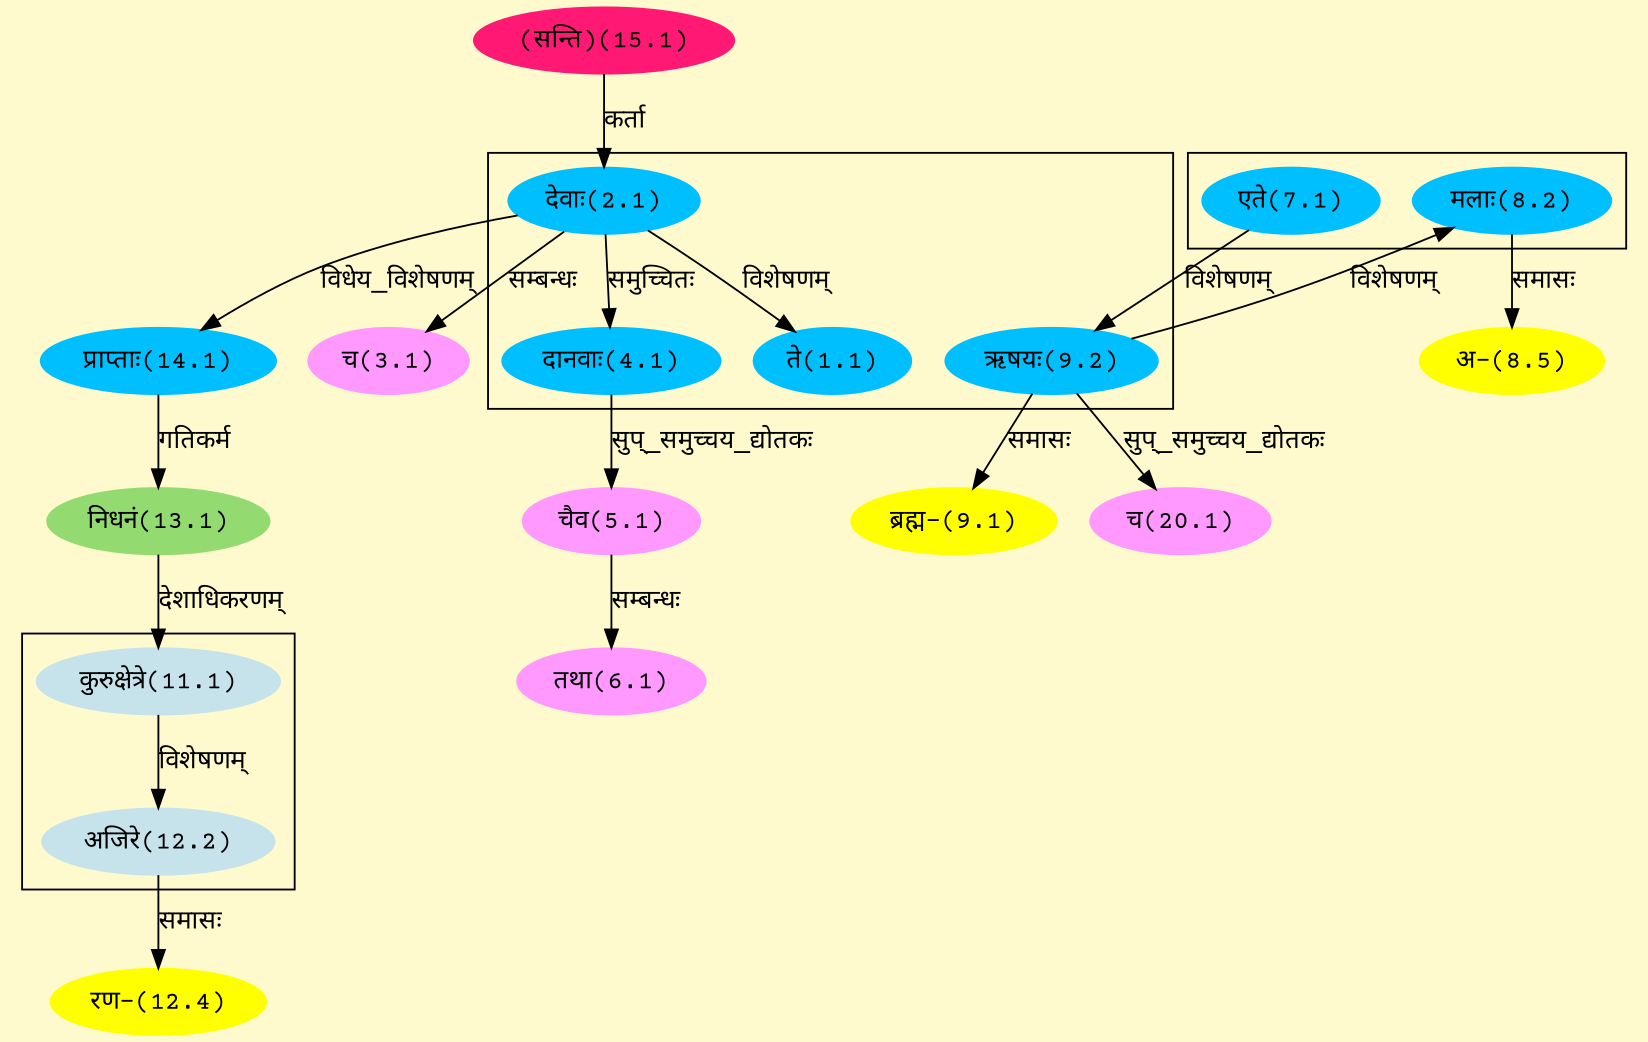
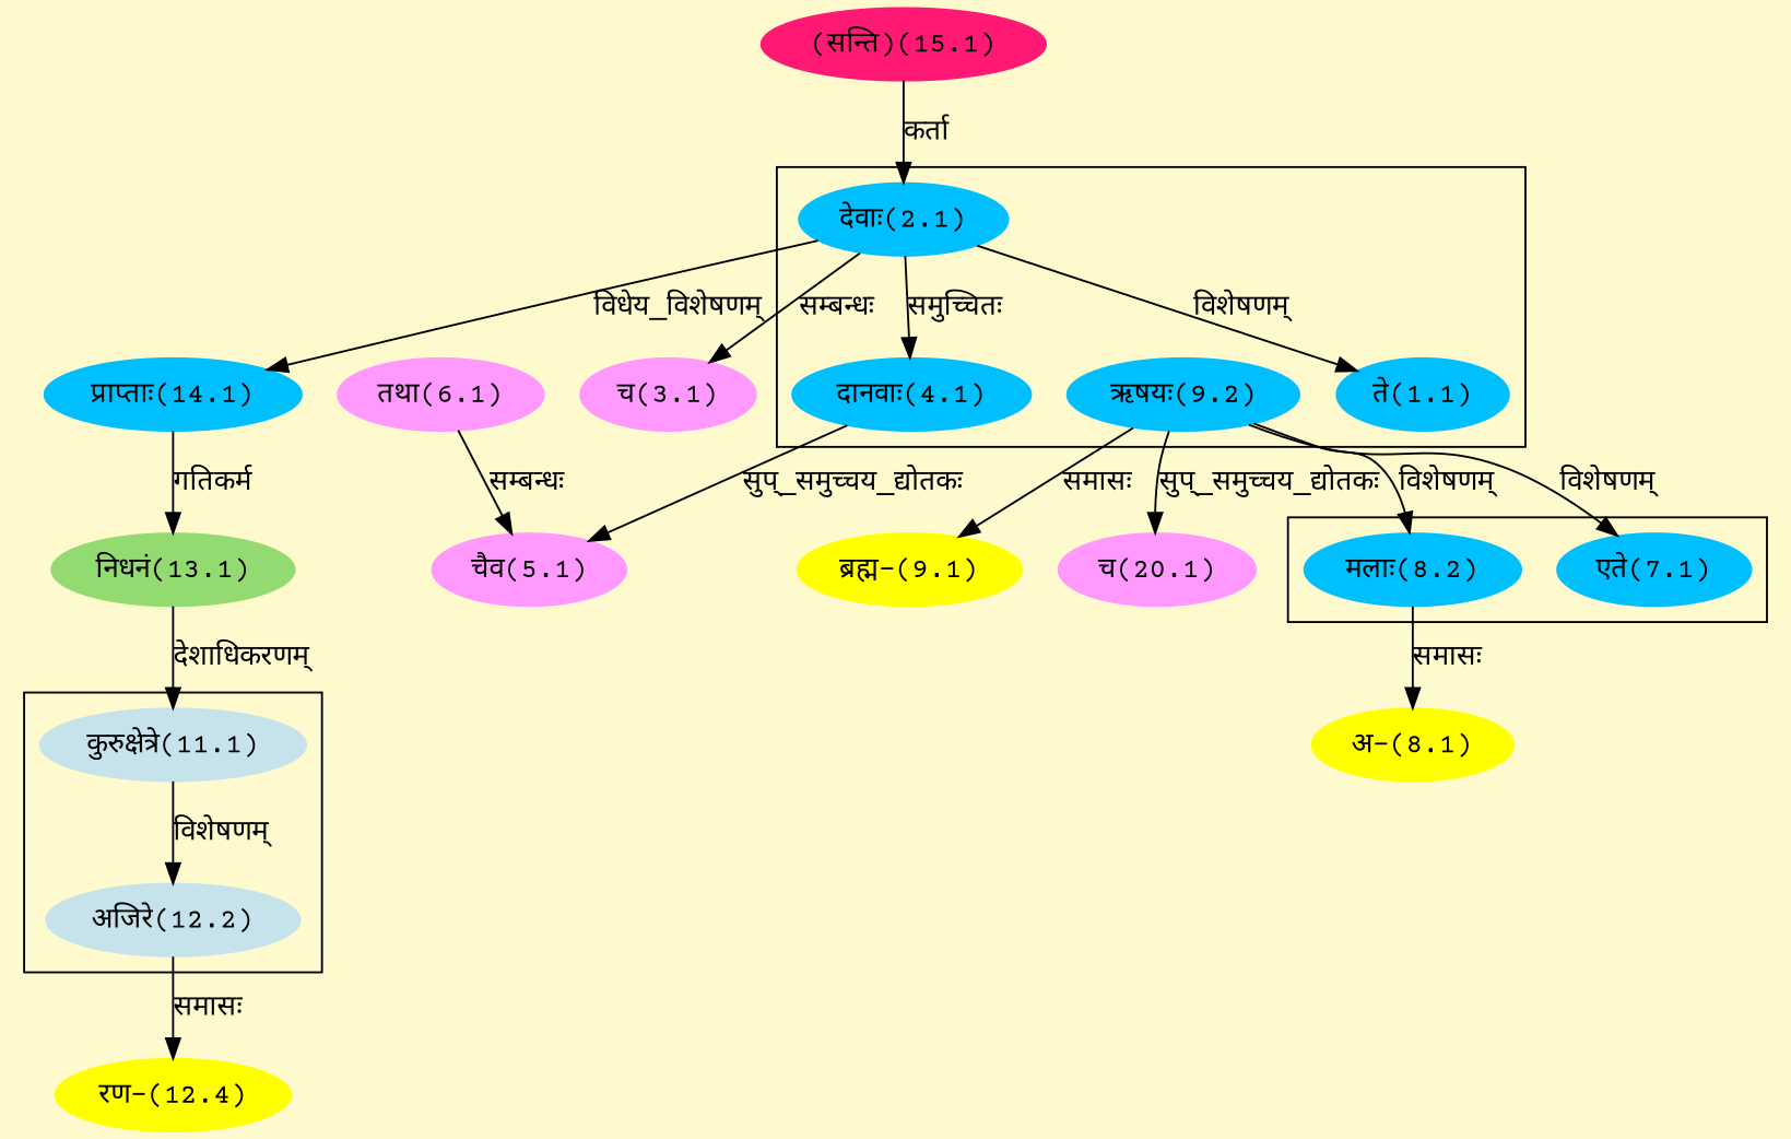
  digraph {
    bgcolor=lemonchiffon1
    compound=true
    fontname="Courier Prime"
    rankdir=BT
    node [color="#00BFFF" fontname="Courier Prime" style=filled]
    edge [dir=back fontname="Courier Prime"]
    n1 [label="ते(1.1)"]
    n2 [label="देवाः(2.1)"]
    n3 [label="दानवाः(4.1)"]
    n4 [label="ऋषयः(9.2)"]
    n5 [label="एते(7.1)"]
    n6 [label="मलाः(8.2)"]
    n7 [color="#C6E2EB" label="अजिरे(12.2)"]
    n8 [color="#C6E2EB" label="कुरुक्षेत्रे(11.1)"]
    n9 [color="#FF1975" label="(सन्ति)(15.1)"]
    n10 [color="#93DB70" label="निधनं(13.1)"]
    n11 [label="प्राप्ताः(14.1)"]
    n12 [color="#FF99FF" label="च(3.1)"]
    n13 [color="#FF99FF" label="चैव(5.1)"]
    n14 [color="#FF99FF" label="तथा(6.1)"]
-   n15 [color="#FFFF00" label="अ-(8.5)"]
+   n15 [color="#FFFF00" label="अ-(8.1)"]
    n16 [color="#FFFF00" label="ब्रह्म-(9.1)"]
    n17 [color="#FF99FF" label="च(20.1)"]
    n18 [color="#FFFF00" label="रण-(12.4)"]
    subgraph cluster_1 {
      n1
      n2
      n3
      n4
    }
    subgraph cluster_2 {
      n5
      n6
    }
    subgraph cluster_3 {
      n7
      n8
    }
    n1 -> n2 [label="विशेषणम्"]
    n2 -> n9 [label="कर्ता"]
    n3 -> n2 [label="समुच्चितः"]
-   n4 -> n5 [label="विशेषणम्"]
+   n5 -> n4 [label="विशेषणम्"]
    n6 -> n4 [label="विशेषणम्"]
    n7 -> n8 [label="विशेषणम्"]
    n8 -> n10 [label="देशाधिकरणम्"]
    n10 -> n11 [label="गतिकर्म"]
    n11 -> n2 [label="विधेय_विशेषणम्"]
    n12 -> n2 [label="सम्बन्धः"]
    n13 -> n3 [label="सुप्_समुच्चय_द्योतकः"]
-   n14 -> n13 [label="सम्बन्धः"]
+   n13 -> n14 [label="सम्बन्धः"]
    n15 -> n6 [label="समासः"]
    n16 -> n4 [label="समासः"]
    n17 -> n4 [label="सुप्_समुच्चय_द्योतकः"]
    n18 -> n7 [label="समासः"]
  }
